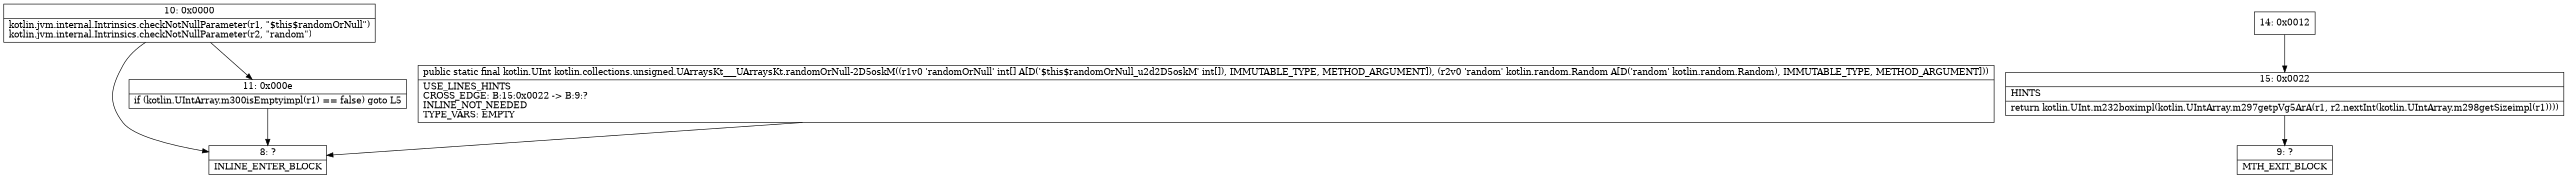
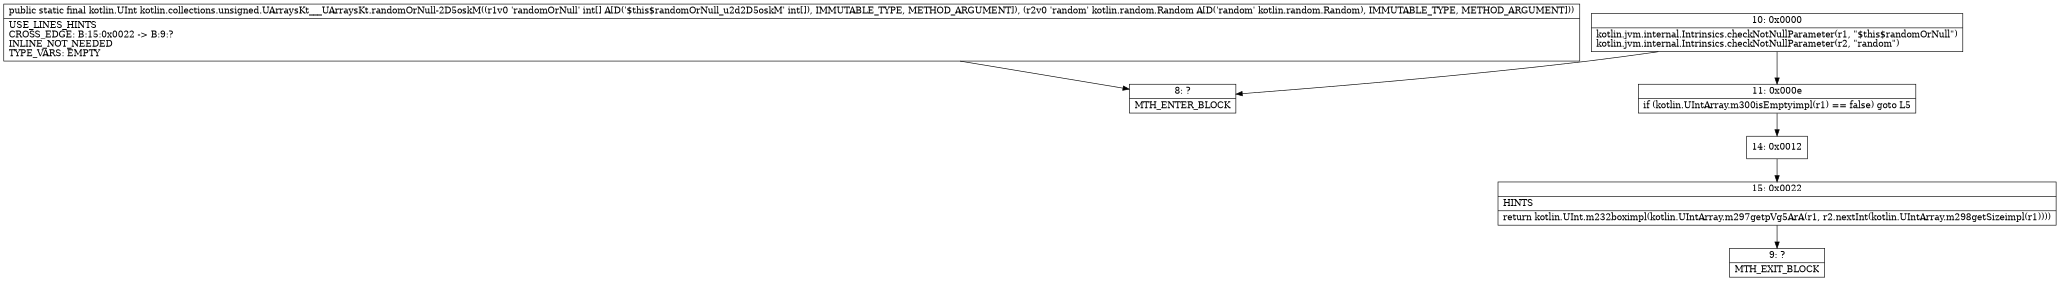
  digraph {
    node [shape=record]
-   n1 [label="{8\:\ ?|INLINE_ENTER_BLOCK\l}"]
+   n1 [label="{8\:\ ?|MTH_ENTER_BLOCK\l}"]
    n2 [label="{10\:\ 0x0000|kotlin.jvm.internal.Intrinsics.checkNotNullParameter(r1, \"$this$randomOrNull\")\lkotlin.jvm.internal.Intrinsics.checkNotNullParameter(r2, \"random\")\l}"]
    n3 [label="{11\:\ 0x000e|if (kotlin.UIntArray.m300isEmptyimpl(r1) == false) goto L5\l}"]
    n4 [label="{14\:\ 0x0012}"]
    n5 [label="{15\:\ 0x0022|HINTS\l|return kotlin.UInt.m232boximpl(kotlin.UIntArray.m297getpVg5ArA(r1, r2.nextInt(kotlin.UIntArray.m298getSizeimpl(r1))))\l}"]
    n6 [label="{9\:\ ?|MTH_EXIT_BLOCK\l}"]
    n7 [label="{public static final kotlin.UInt kotlin.collections.unsigned.UArraysKt___UArraysKt.randomOrNull\-2D5oskM((r1v0 'randomOrNull' int[] A[D('$this$randomOrNull_u2d2D5oskM' int[]), IMMUTABLE_TYPE, METHOD_ARGUMENT]), (r2v0 'random' kotlin.random.Random A[D('random' kotlin.random.Random), IMMUTABLE_TYPE, METHOD_ARGUMENT]))  | USE_LINES_HINTS\lCROSS_EDGE: B:15:0x0022 \-\> B:9:?\lINLINE_NOT_NEEDED\lTYPE_VARS: EMPTY\l}"]
    n2 -> n1
    n2 -> n3
-   n3 -> n1
+   n3 -> n4
    n4 -> n5
    n5 -> n6
    n7 -> n1
  }
